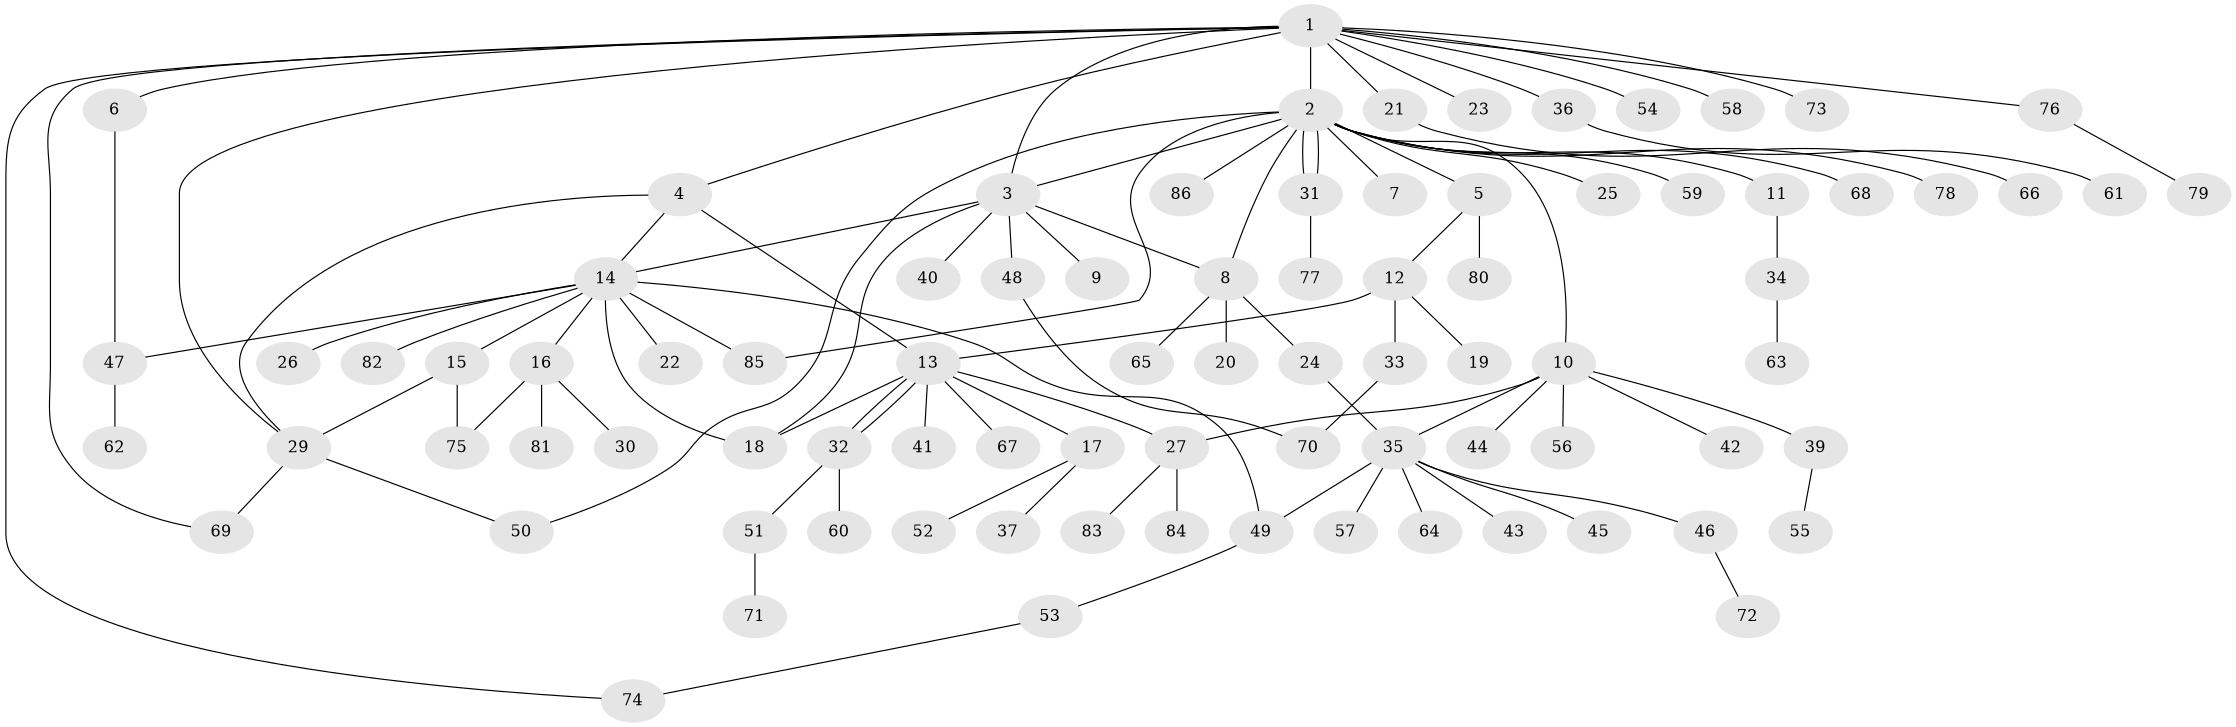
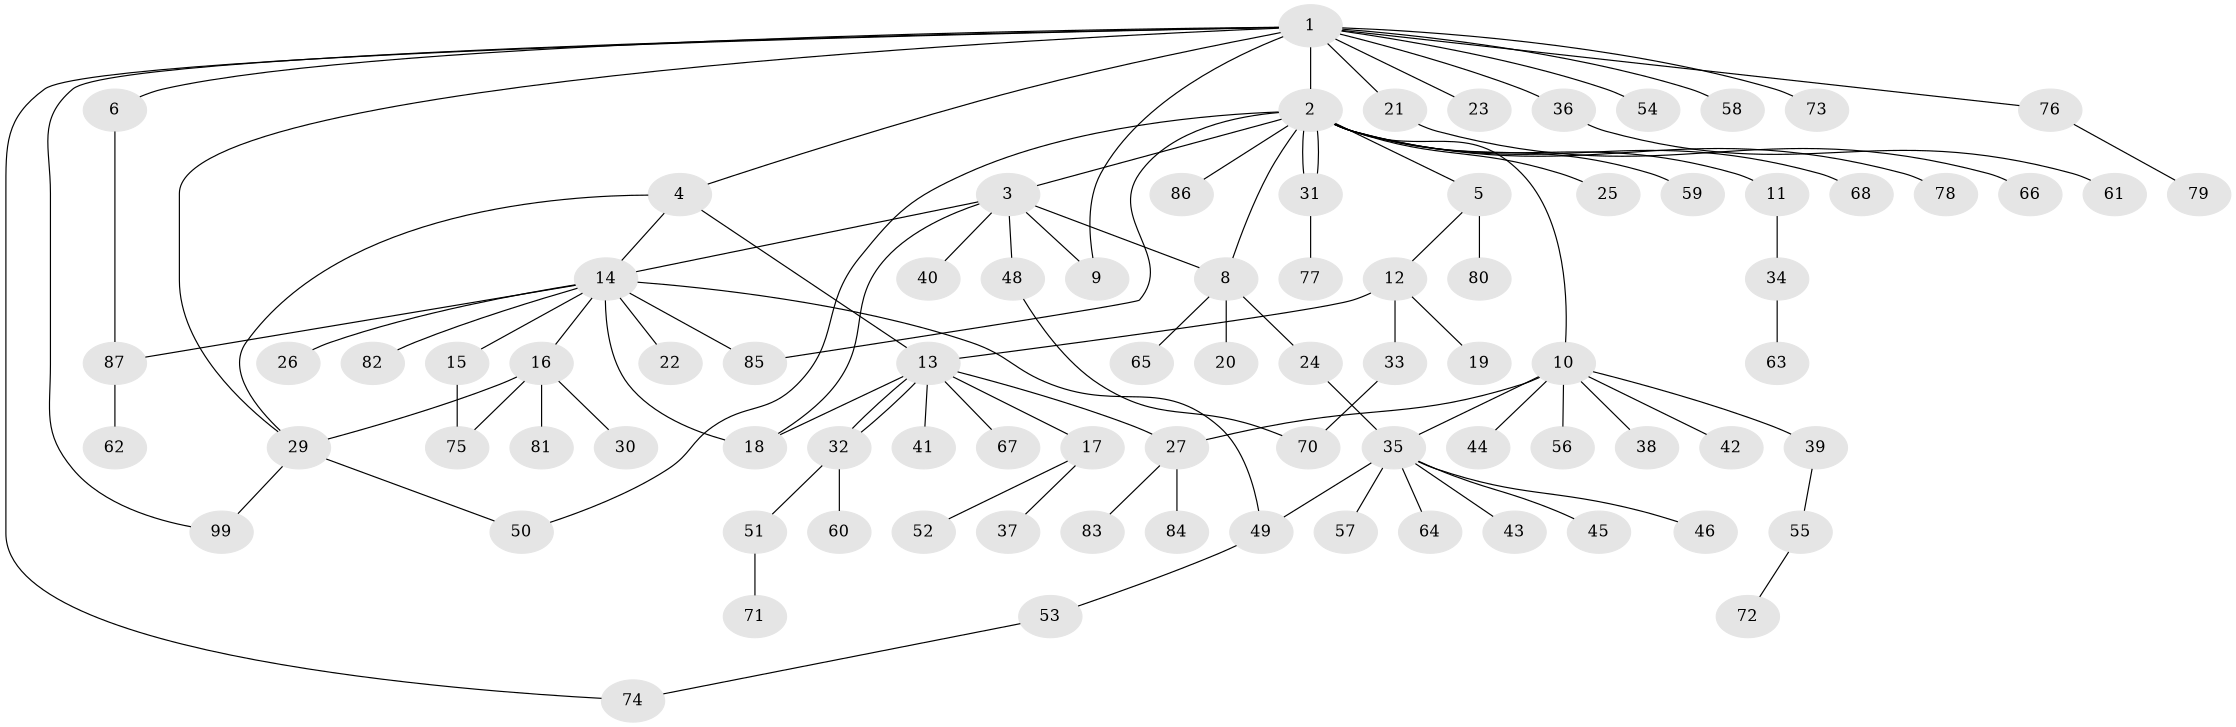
  graph {
    node [color=gray90 style=filled]
    1
    2
    3
    4
    6
    21
    23
    29
    36
    54
    58
-   69
+   69 [label=99]
    73
    74
    76
    5
-   7
    8
    10
    11
    25
    31
    50
    59
    68
    78
    85
    86
    9
    14
    18
    40
    48
    13
-   47
+   47 [label=87]
    66
    61
    79
    12
    80
    20
    24
    65
    27
    35
+   38
    39
    42
    44
    56
    34
    77
    15
    16
    22
    26
    49
    82
    70
    17
    32
    41
    67
    19
    33
    62
    83
    84
    43
    45
    46
    57
    64
    55
    63
    37
    52
    51
    60
    75
    30
    81
    53
    71
    72
    1 -- 2
-   1 -- 3
+   1 -- 9
    1 -- 4
    1 -- 6
    1 -- 21
    1 -- 23
    1 -- 29
    1 -- 36
    1 -- 54
    1 -- 58
    1 -- 69
    1 -- 73
    1 -- 74
    1 -- 76
    2 -- 3
    2 -- 5
-   2 -- 7
    2 -- 8
    2 -- 10
    2 -- 11
    2 -- 25
    2 -- 31
    2 -- 31
    2 -- 50
    2 -- 59
    2 -- 68
    2 -- 78
    2 -- 85
    2 -- 86
    3 -- 8
    3 -- 9
    3 -- 14
    3 -- 18
    3 -- 40
    3 -- 48
    4 -- 29
    4 -- 14
    4 -- 13
    6 -- 47
    21 -- 66
    29 -- 69
    29 -- 50
    36 -- 61
    76 -- 79
    5 -- 12
    5 -- 80
    8 -- 20
    8 -- 24
    8 -- 65
    10 -- 27
    10 -- 35
+   10 -- 38
    10 -- 39
    10 -- 42
    10 -- 44
    10 -- 56
    11 -- 34
    31 -- 77
    14 -- 85
    14 -- 18
    14 -- 47
    14 -- 15
    14 -- 16
    14 -- 22
    14 -- 26
    14 -- 49
    14 -- 82
    48 -- 70
    13 -- 18
    13 -- 27
    13 -- 17
    13 -- 32
    13 -- 32
    13 -- 41
    13 -- 67
    47 -- 62
    12 -- 13
    12 -- 19
    12 -- 33
    24 -- 35
    27 -- 83
    27 -- 84
    35 -- 49
    35 -- 43
    35 -- 45
    35 -- 46
    35 -- 57
    35 -- 64
    39 -- 55
    34 -- 63
    15 -- 75
-   15 -- 29
+   16 -- 29
    16 -- 75
    16 -- 30
    16 -- 81
    49 -- 53
    17 -- 37
    17 -- 52
    32 -- 51
    32 -- 60
    33 -- 70
-   46 -- 72
+   55 -- 72
    51 -- 71
    53 -- 74
  }
